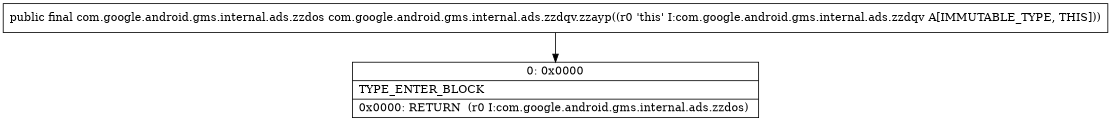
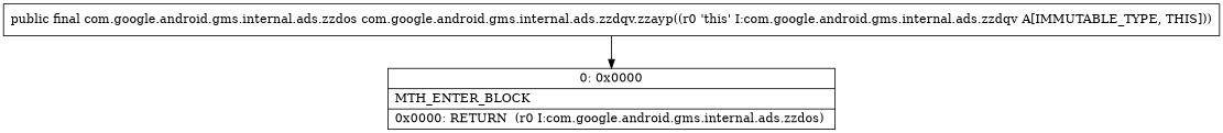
  digraph {
    node [shape=record]
-   n1 [label="{0\:\ 0x0000|TYPE_ENTER_BLOCK\l|0x0000: RETURN  (r0 I:com.google.android.gms.internal.ads.zzdos) \l}"]
+   n1 [label="{0\:\ 0x0000|MTH_ENTER_BLOCK\l|0x0000: RETURN  (r0 I:com.google.android.gms.internal.ads.zzdos) \l}"]
    n2 [label="{public final com.google.android.gms.internal.ads.zzdos com.google.android.gms.internal.ads.zzdqv.zzayp((r0 'this' I:com.google.android.gms.internal.ads.zzdqv A[IMMUTABLE_TYPE, THIS])) }"]
    n2 -> n1
  }
